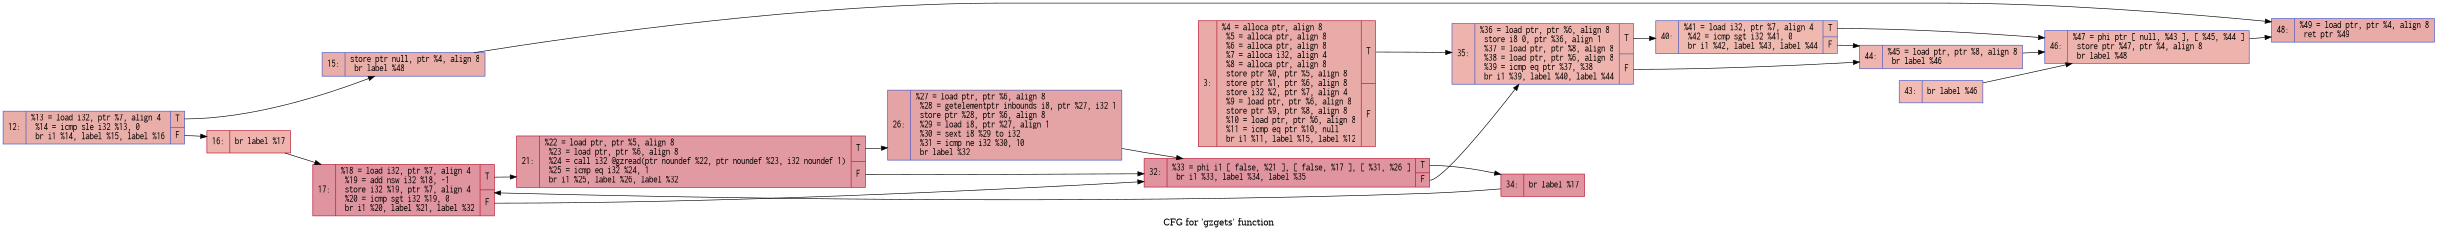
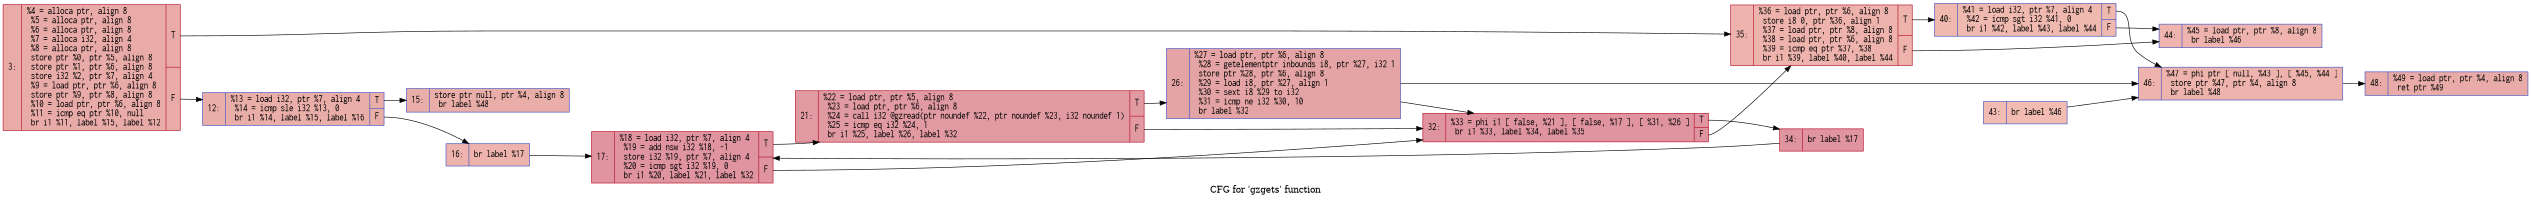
  digraph {
    label="CFG for 'gzgets' function"
    rankdir=LR
    node [color="#3d50c3ff" fillcolor="#d6524470" fontname=Courier shape=record style=filled]
    n1 [color="#b70d28ff" fillcolor="#cc403a70" label="{3:\l|  %4 = alloca ptr, align 8\l  %5 = alloca ptr, align 8\l  %6 = alloca ptr, align 8\l  %7 = alloca i32, align 4\l  %8 = alloca ptr, align 8\l  store ptr %0, ptr %5, align 8\l  store ptr %1, ptr %6, align 8\l  store i32 %2, ptr %7, align 4\l  %9 = load ptr, ptr %6, align 8\l  store ptr %9, ptr %8, align 8\l  %10 = load ptr, ptr %6, align 8\l  %11 = icmp eq ptr %10, null\l  br i1 %11, label %15, label %12\l|{<s0>T|<s1>F}}"]
    n2 [fillcolor="#d0473d70" label="{12:\l|  %13 = load i32, ptr %7, align 4\l  %14 = icmp sle i32 %13, 0\l  br i1 %14, label %15, label %16\l|{<s0>T|<s1>F}}"]
-   n3 [label="{35:\l|  %36 = load ptr, ptr %6, align 8\l  store i8 0, ptr %36, align 1\l  %37 = load ptr, ptr %8, align 8\l  %38 = load ptr, ptr %6, align 8\l  %39 = icmp eq ptr %37, %38\l  br i1 %39, label %40, label %44\l|{<s0>T|<s1>F}}"]
+   n3 [color="#b70d28ff" label="{35:\l|  %36 = load ptr, ptr %6, align 8\l  store i8 0, ptr %36, align 1\l  %37 = load ptr, ptr %8, align 8\l  %38 = load ptr, ptr %6, align 8\l  %39 = icmp eq ptr %37, %38\l  br i1 %39, label %40, label %44\l|{<s0>T|<s1>F}}"]
    n4 [fillcolor="#d0473d70" label="{15:\l|  store ptr null, ptr %4, align 8\l  br label %48\l}"]
    n5 [fillcolor="#cc403a70" label="{48:\l|  %49 = load ptr, ptr %4, align 8\l  ret ptr %49\l}"]
-   n6 [color="#b70d28ff" label="{16:\l|  br label %17\l}"]
+   n6 [label="{16:\l|  br label %17\l}"]
    n7 [color="#b70d28ff" fillcolor="#b70d2870" label="{17:\l|  %18 = load i32, ptr %7, align 4\l  %19 = add nsw i32 %18, -1\l  store i32 %19, ptr %7, align 4\l  %20 = icmp sgt i32 %19, 0\l  br i1 %20, label %21, label %32\l|{<s0>T|<s1>F}}"]
    n8 [color="#b70d28ff" fillcolor="#bb1b2c70" label="{21:\l|  %22 = load ptr, ptr %5, align 8\l  %23 = load ptr, ptr %6, align 8\l  %24 = call i32 @gzread(ptr noundef %22, ptr noundef %23, i32 noundef 1)\l  %25 = icmp eq i32 %24, 1\l  br i1 %25, label %26, label %32\l|{<s0>T|<s1>F}}"]
    n9 [color="#b70d28ff" fillcolor="#b70d2870" label="{32:\l|  %33 = phi i1 [ false, %21 ], [ false, %17 ], [ %31, %26 ]\l  br i1 %33, label %34, label %35\l|{<s0>T|<s1>F}}"]
    n10 [fillcolor="#c32e3170" label="{26:\l|  %27 = load ptr, ptr %6, align 8\l  %28 = getelementptr inbounds i8, ptr %27, i32 1\l  store ptr %28, ptr %6, align 8\l  %29 = load i8, ptr %27, align 1\l  %30 = sext i8 %29 to i32\l  %31 = icmp ne i32 %30, 10\l  br label %32\l}"]
    n11 [color="#b70d28ff" fillcolor="#b70d2870" label="{34:\l|  br label %17\l}"]
    n12 [fillcolor="#de614d70" label="{40:\l|  %41 = load i32, ptr %7, align 4\l  %42 = icmp sgt i32 %41, 0\l  br i1 %42, label %43, label %44\l|{<s0>T|<s1>F}}"]
    n13 [fillcolor="#d8564670" label="{44:\l|  %45 = load ptr, ptr %8, align 8\l  br label %46\l}"]
    n14 [label="{46:\l|  %47 = phi ptr [ null, %43 ], [ %45, %44 ]\l  store ptr %47, ptr %4, align 8\l  br label %48\l}"]
    n15 [fillcolor="#e1675170" label="{43:\l|  br label %46\l}"]
+   n1 -> n2 [tailport=s1]
    n1 -> n3 [tailport=s0]
    n2 -> n4 [tailport=s0]
    n2 -> n6 [tailport=s1]
    n3 -> n12 [tailport=s0]
    n3 -> n13 [tailport=s1]
-   n4 -> n5
    n6 -> n7
    n7 -> n8 [tailport=s0]
    n7 -> n9 [tailport=s1]
    n8 -> n9 [tailport=s1]
    n8 -> n10 [tailport=s0]
    n9 -> n3 [tailport=s1]
    n9 -> n11 [tailport=s0]
    n10 -> n9
    n11 -> n7
    n12 -> n13 [tailport=s1]
    n12 -> n14 [tailport=s0]
-   n13 -> n14
+   n10 -> n14
    n14 -> n5
    n15 -> n14
  }
